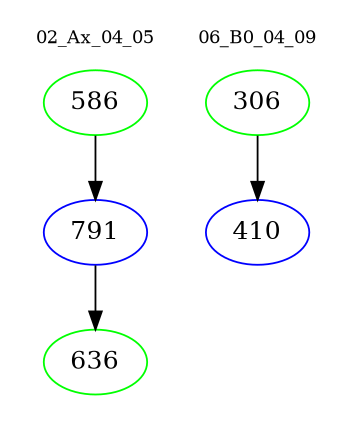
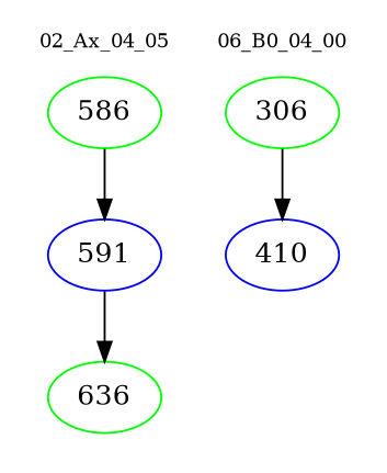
  digraph {
    node [color=green]
    edge [color=black]
    n1 [label=586]
-   n2 [color=blue label=791]
+   n2 [color=blue label=591]
    n3 [label=636]
    n4 [label=306]
    n5 [color=blue label=410]
    subgraph cluster_1 {
      color=white
      fontsize=10
      label="02_Ax_04_05"
      n1
      n2
      n3
    }
    subgraph cluster_2 {
      color=white
      fontsize=10
-     label="06_B0_04_09"
+     label="06_B0_04_00"
      n4
      n5
    }
    n1 -> n2
    n2 -> n3
    n4 -> n5
  }
